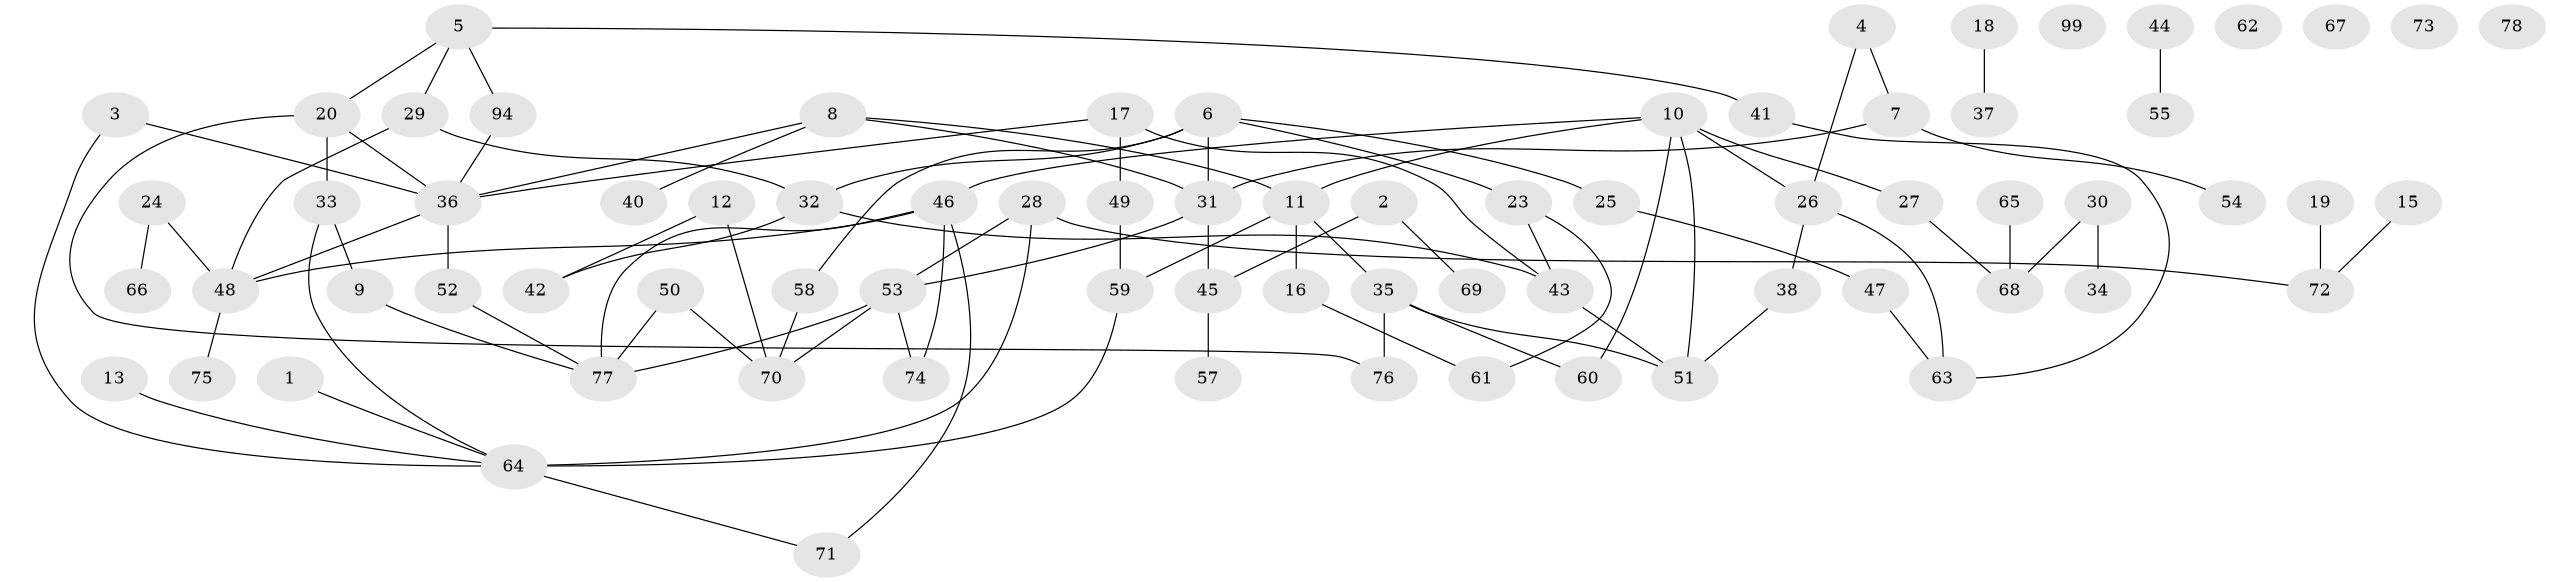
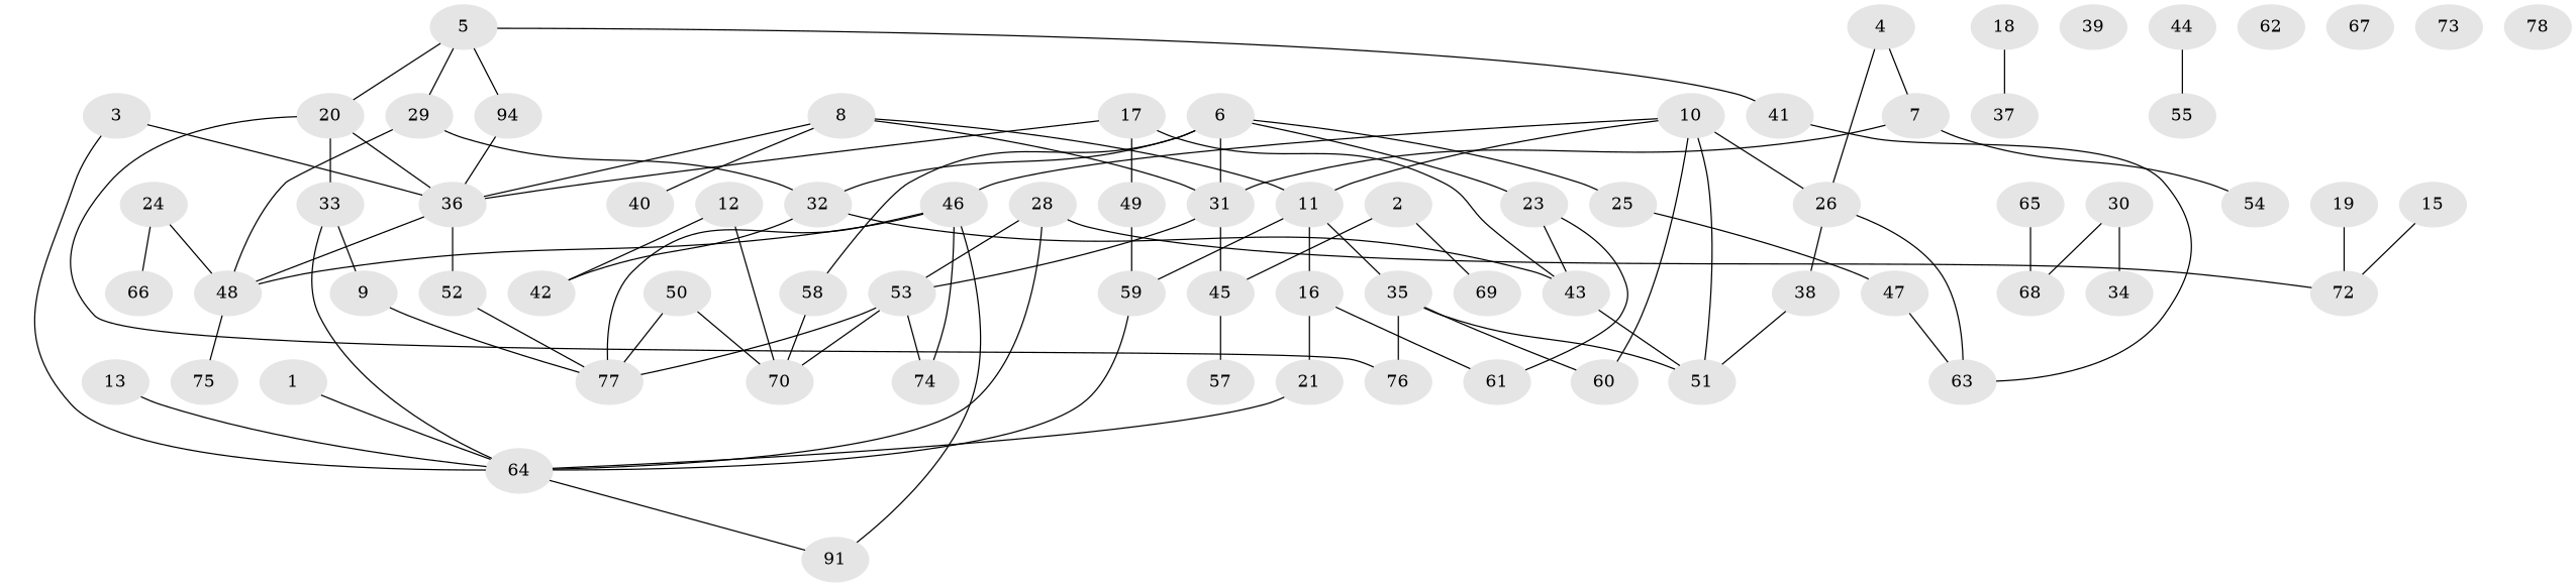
  graph {
    node [color=gray90 style=filled]
    1
    64
-   71
+   71 [label=91]
    2
    45
    69
    57
    3
    36
    48
    52
    4
    7
    26
    31
    54
    38
    63
    n19 [label=94]
    5
    20
    29
    41
    33
    76
    32
    6
    23
    25
    58
    61
    43
    47
    53
    42
    70
    8
    11
    40
    16
    35
    59
    9
    77
    10
-   27
    46
    51
    60
    68
    74
+   21
    12
    13
    15
    72
    17
    49
    18
    37
    19
    24
    66
    75
    28
    30
    34
-   39 [label=99]
+   39
    44
    55
    50
    62
    65
    67
    73
    78
    1 -- 64
    64 -- 71
    2 -- 45
    2 -- 69
    45 -- 57
    3 -- 64
    3 -- 36
    36 -- 48
    36 -- 52
    48 -- 75
    52 -- 77
    4 -- 7
    4 -- 26
    7 -- 31
    7 -- 54
    26 -- 38
    26 -- 63
    31 -- 45
    31 -- 53
    38 -- 51
    n19 -- 36
    5 -- n19
    5 -- 20
    5 -- 29
    5 -- 41
    20 -- 36
    20 -- 33
    20 -- 76
    29 -- 48
    29 -- 32
    41 -- 63
    33 -- 64
    33 -- 9
    32 -- 43
    32 -- 42
    6 -- 31
    6 -- 32
    6 -- 23
    6 -- 25
    6 -- 58
    23 -- 61
    23 -- 43
    25 -- 47
    58 -- 70
    43 -- 51
    47 -- 63
    53 -- 70
    53 -- 77
    53 -- 74
    8 -- 36
    8 -- 31
    8 -- 11
    8 -- 40
    11 -- 16
    11 -- 35
    11 -- 59
    16 -- 61
+   16 -- 21
    35 -- 76
    35 -- 51
    35 -- 60
    59 -- 64
    9 -- 77
    10 -- 26
    10 -- 11
-   10 -- 27
    10 -- 46
    10 -- 51
    10 -- 60
-   27 -- 68
    46 -- 71
    46 -- 48
    46 -- 77
    46 -- 74
+   21 -- 64
    12 -- 42
    12 -- 70
    13 -- 64
    15 -- 72
    17 -- 36
    17 -- 43
    17 -- 49
    49 -- 59
    18 -- 37
    19 -- 72
    24 -- 48
    24 -- 66
    28 -- 64
    28 -- 53
    28 -- 72
    30 -- 68
    30 -- 34
    44 -- 55
    50 -- 70
    50 -- 77
    65 -- 68
  }
